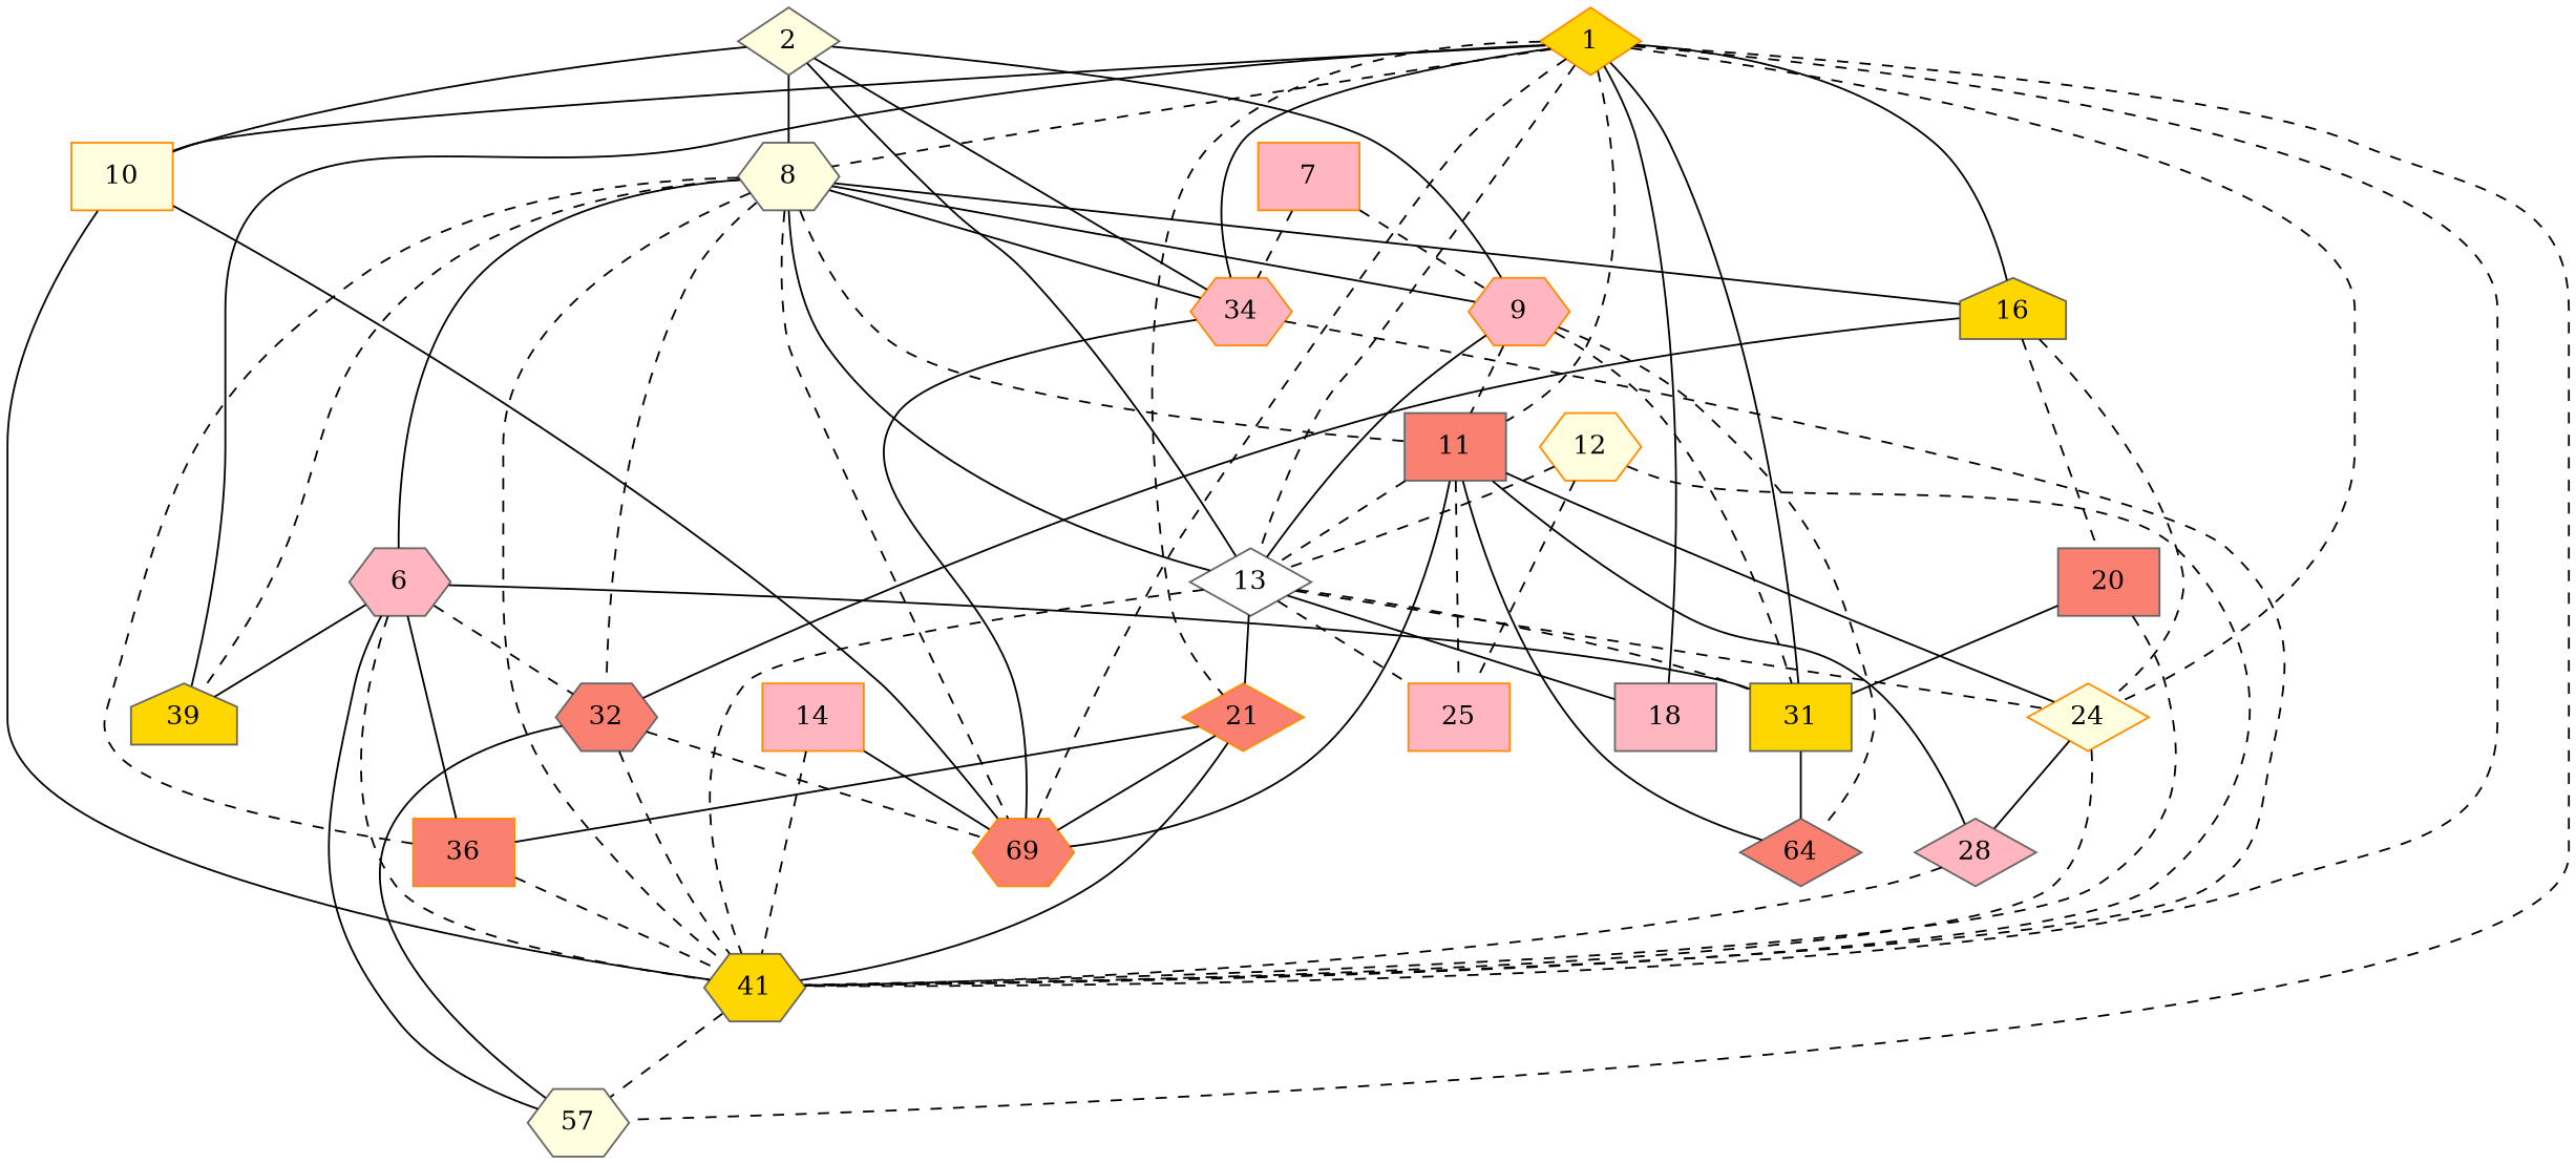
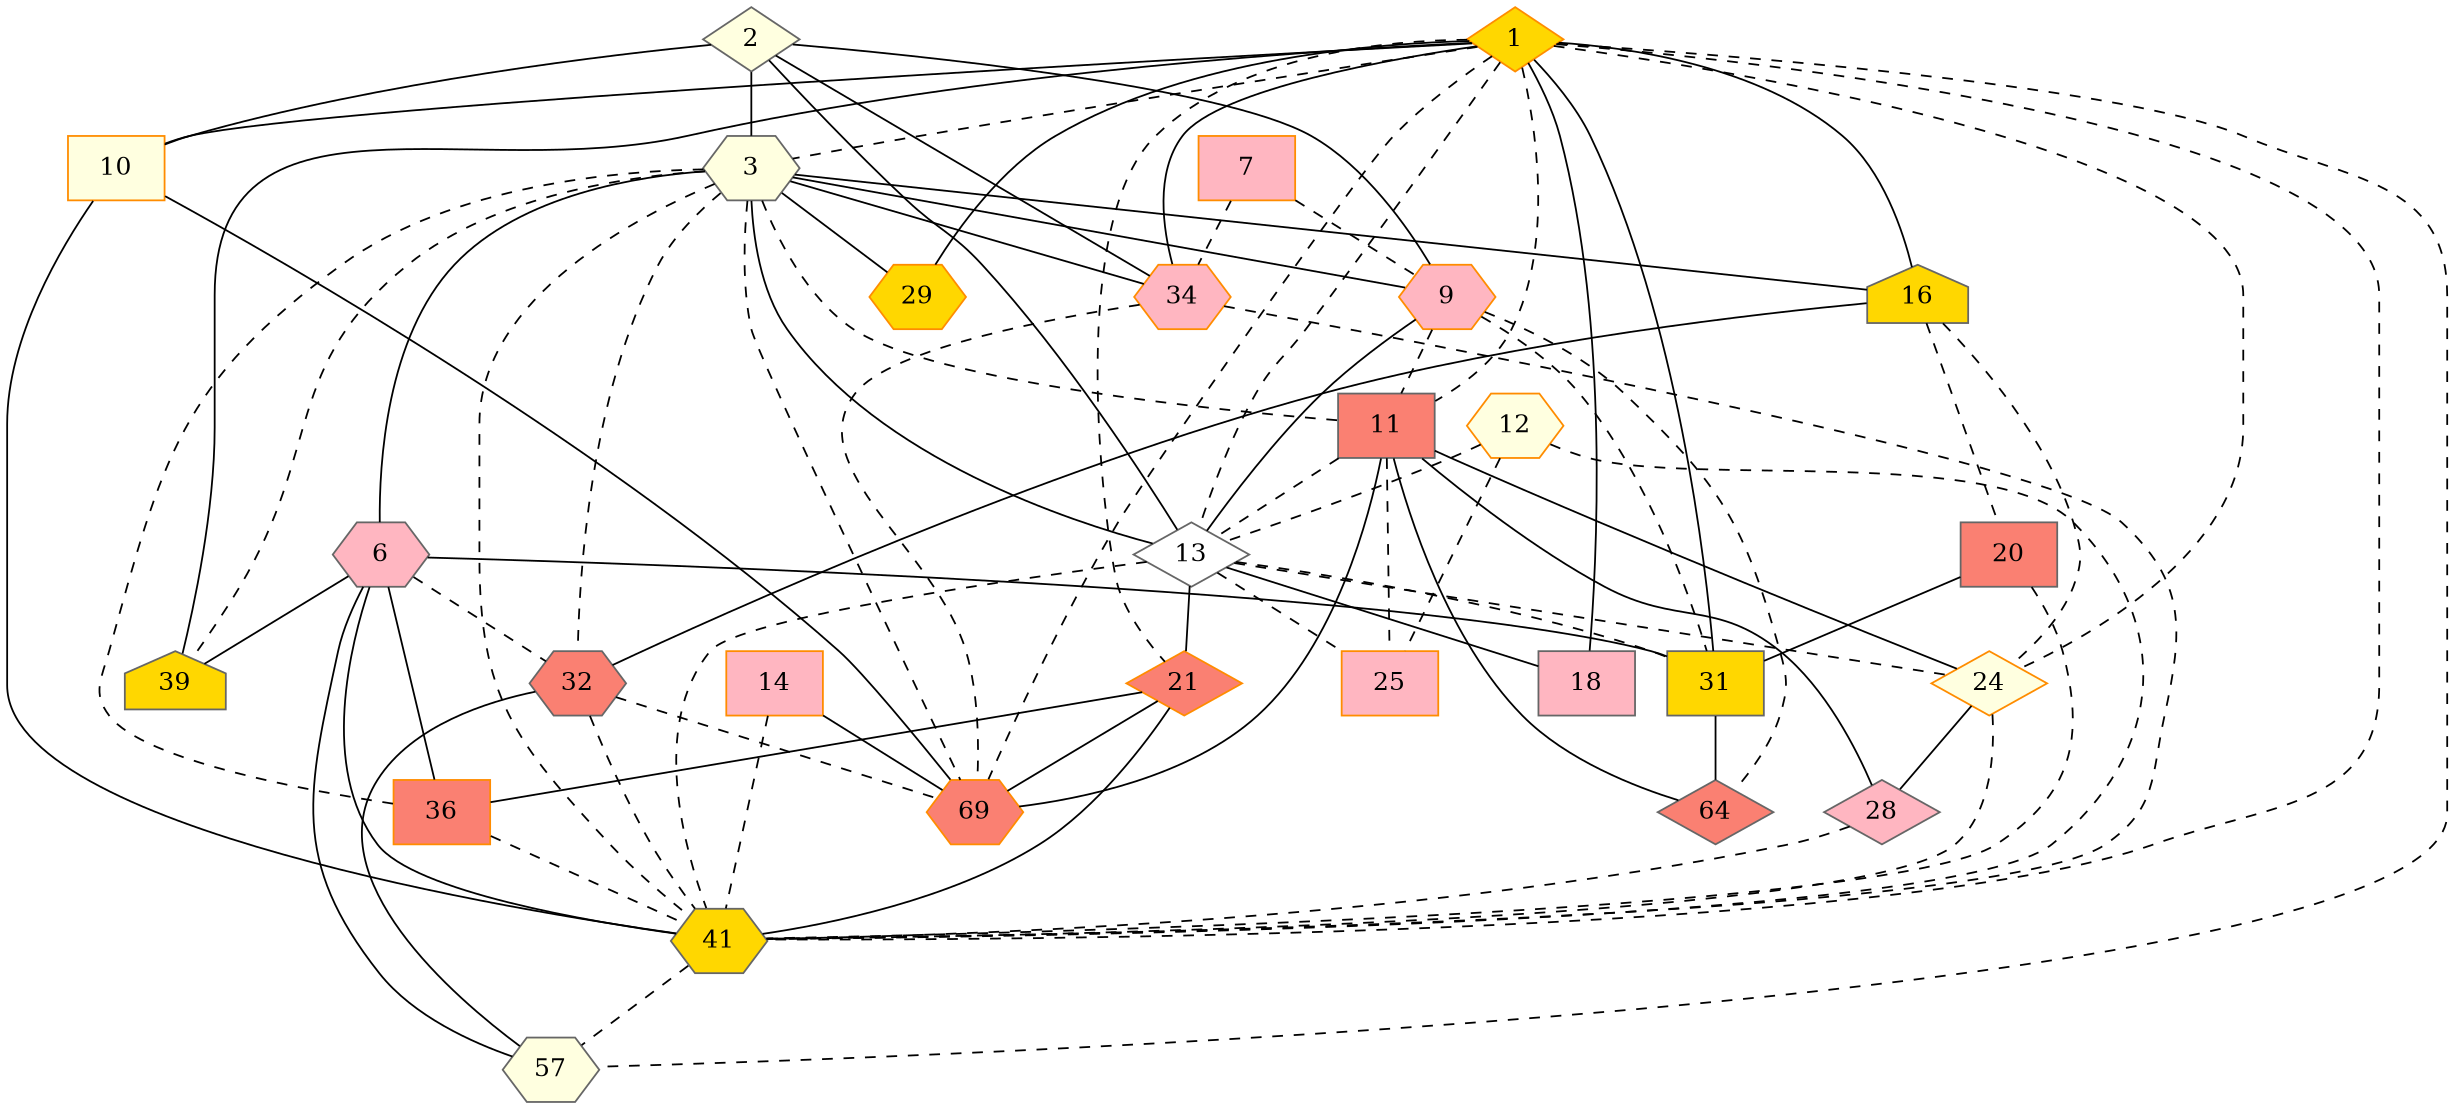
  graph {
    node [color=gray40 fillcolor=lightpink shape=hexagon style=filled]
    edge [style=solid]
    1 [color=darkorange fillcolor=gold shape=diamond super="+4+5+22"]
-   3 [fillcolor=lightyellow super="+33+15+8+68" label=8]
+   3 [fillcolor=lightyellow super="+33+15+8+68"]
    10 [color=darkorange fillcolor=lightyellow shape=box super="+43"]
    11 [fillcolor=salmon shape=box super="+19+46"]
    13 [fillcolor=white shape=diamond super="+37+66+62+23"]
    16 [fillcolor=gold shape=house super="+49+47"]
    18 [shape=box]
    21 [color=darkorange fillcolor=salmon shape=diamond super="+26"]
    24 [color=darkorange fillcolor=lightyellow shape=diamond super="+52+44"]
+   29 [color=darkorange fillcolor=gold]
    31 [fillcolor=gold shape=box]
    34 [color=darkorange super="+61+40"]
    39 [fillcolor=gold shape=house]
    41 [fillcolor=gold super="+63+54+53"]
    57 [fillcolor=lightyellow super="+70"]
    69 [color=darkorange fillcolor=salmon]
    9 [color=darkorange super="+17"]
    6 [super="+58"]
    32 [fillcolor=salmon super="+51"]
    36 [color=darkorange fillcolor=salmon shape=box]
    64 [fillcolor=salmon shape=diamond]
    25 [color=darkorange shape=box]
    28 [shape=diamond]
    20 [fillcolor=salmon shape=box]
    2 [fillcolor=lightyellow shape=diamond super="+42+38"]
    7 [color=darkorange shape=box]
    12 [color=darkorange fillcolor=lightyellow]
    14 [color=darkorange shape=box]
    1 -- 3 [style=dashed]
    1 -- 10 [weight=2]
    1 -- 11 [style=dashed weight=2]
    1 -- 13 [style=dashed]
    1 -- 16 [weight=2]
    1 -- 18
    1 -- 21 [style=dashed]
    1 -- 24 [style=dashed weight=2]
+   1 -- 29 [weight=2]
    1 -- 31
    1 -- 34
    1 -- 39
    1 -- 41 [style=dashed]
    1 -- 57 [style=dashed]
    1 -- 69 [style=dashed]
    3 -- 11 [style=dashed]
    3 -- 13
    3 -- 16
+   3 -- 29
    3 -- 34
    3 -- 39 [style=dashed]
    3 -- 41 [style=dashed weight=2]
    3 -- 69 [style=dashed]
    3 -- 9
    3 -- 6
    3 -- 32 [style=dashed]
    3 -- 36 [style=dashed]
    10 -- 41
    10 -- 69
    11 -- 13 [style=dashed]
    11 -- 24
    11 -- 69
    11 -- 64
    11 -- 25 [style=dashed]
    11 -- 28
    13 -- 18
    13 -- 21
    13 -- 24 [style=dashed weight=2]
    13 -- 31 [style=dashed]
    13 -- 41 [style=dashed weight=3]
    13 -- 25 [style=dashed]
    16 -- 24 [style=dashed]
    16 -- 32
    16 -- 20 [style=dashed]
    21 -- 41
    21 -- 69
    21 -- 36
    24 -- 41 [style=dashed weight=2]
    24 -- 28
    31 -- 64
    34 -- 41 [style=dashed weight=2]
-   34 -- 69
+   34 -- 69 [style=dashed]
    41 -- 57 [style=dashed]
    9 -- 11 [style=dashed weight=2]
    9 -- 13 [weight=2]
    9 -- 31 [style=dashed]
    9 -- 64 [style=dashed]
    6 -- 31
    6 -- 39
-   6 -- 41 [style=dashed]
+   6 -- 41
    6 -- 57
    6 -- 32 [style=dashed]
    6 -- 36
    32 -- 41 [style=dashed]
    32 -- 57
    32 -- 69 [style=dashed]
    36 -- 41 [style=dashed]
    28 -- 41 [style=dashed]
    20 -- 31
    20 -- 41 [style=dashed]
    2 -- 3 [weight=2]
    2 -- 10 [weight=2]
    2 -- 13
    2 -- 34
    2 -- 9
    7 -- 34 [style=dashed]
    7 -- 9 [style=dashed]
    12 -- 13 [style=dashed]
    12 -- 41 [style=dashed]
    12 -- 25 [style=dashed]
    14 -- 41 [style=dashed]
    14 -- 69
  }
